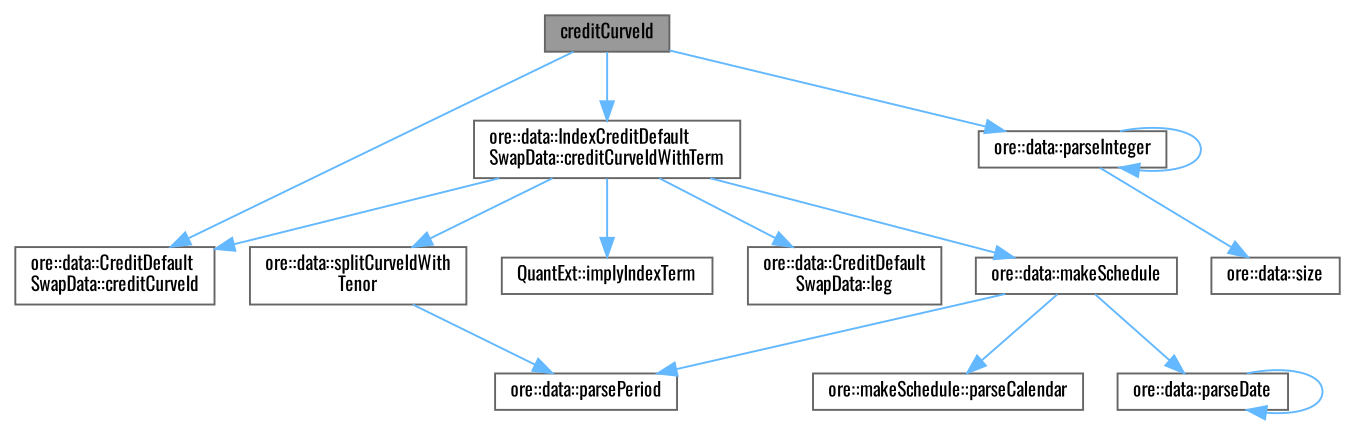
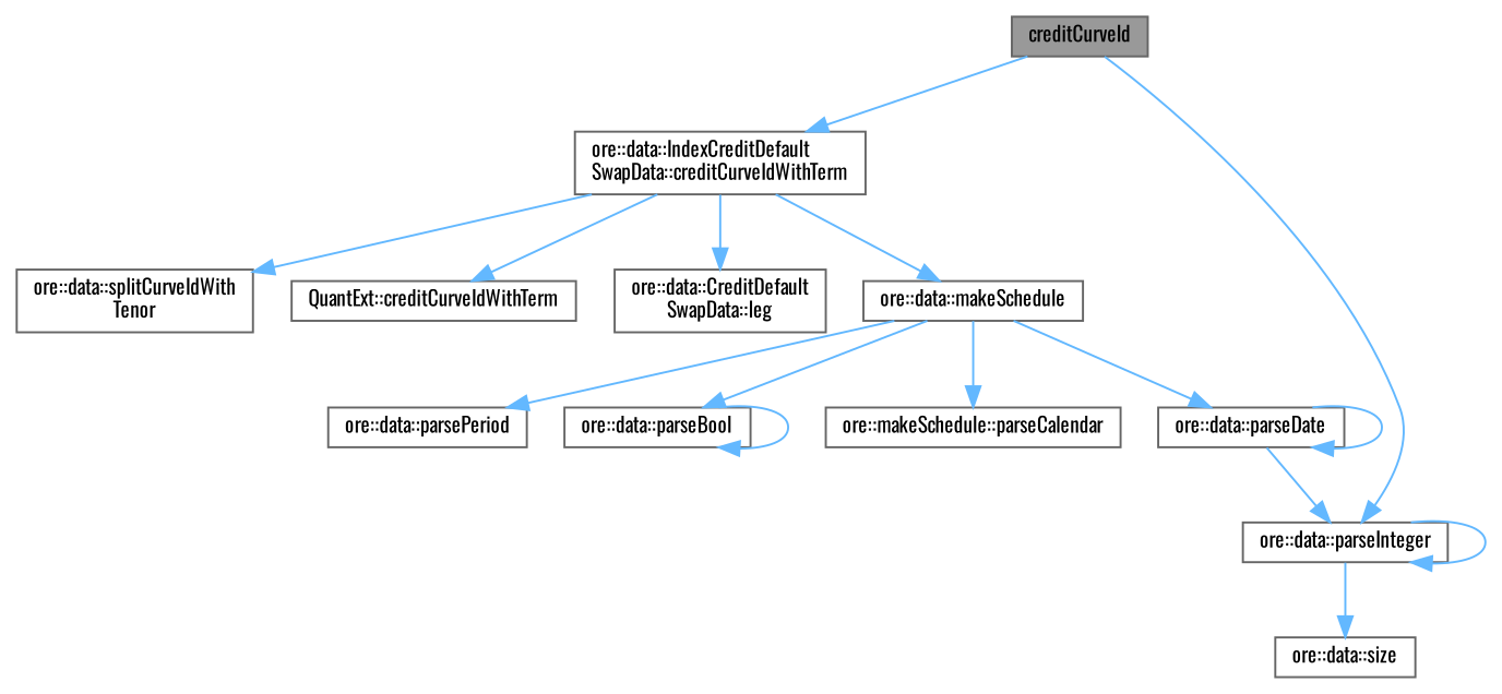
  digraph {
    fontname=Oswald
    rankdir=TB
    node [color=grey40 fillcolor=white fontname=Oswald fontsize=10 shape=box style=filled]
    edge [color=steelblue1 fontname=Oswald fontsize=10 labelfontname=Helvetica labelfontsize=10 style=solid]
    n1 [color=gray40 fillcolor=grey60 fontcolor=black height=0.2 label=creditCurveId width=0.4]
-   n2 [height=0.2 label="ore::data::CreditDefault\lSwapData::creditCurveId" width=0.4]
    n3 [height=0.2 label="ore::data::IndexCreditDefault\lSwapData::creditCurveIdWithTerm" width=0.4]
    n4 [height=0.2 label="ore::data::parseInteger" width=0.4]
    n5 [height=0.2 label="ore::data::splitCurveIdWith\lTenor" width=0.4]
-   n6 [height=0.2 label="QuantExt::implyIndexTerm" width=0.4]
+   n6 [height=0.2 label="QuantExt::creditCurveIdWithTerm" width=0.4]
    n7 [height=0.2 label="ore::data::CreditDefault\lSwapData::leg" width=0.4]
    n8 [height=0.2 label="ore::data::makeSchedule" width=0.4]
    n9 [height=0.2 label="ore::data::parsePeriod" width=0.4]
+   n10 [height=0.2 label="ore::data::parseBool" width=0.4]
    n11 [height=0.2 label="ore::makeSchedule::parseCalendar" width=0.4]
    n12 [height=0.2 label="ore::data::parseDate" width=0.4]
    n13 [height=0.2 label="ore::data::size" width=0.4]
-   n1 -> n2
    n1 -> n3
    n1 -> n4
-   n3 -> n2
    n3 -> n5
    n3 -> n6
    n3 -> n7
    n3 -> n8
    n4 -> n4
    n4 -> n13
-   n5 -> n9
    n8 -> n9
+   n8 -> n10
    n8 -> n11
    n8 -> n12
+   n10 -> n10
+   n12 -> n4
    n12 -> n12
  }
